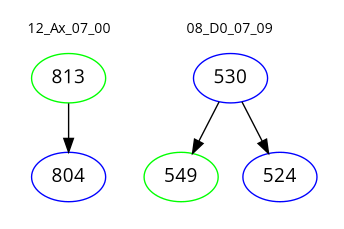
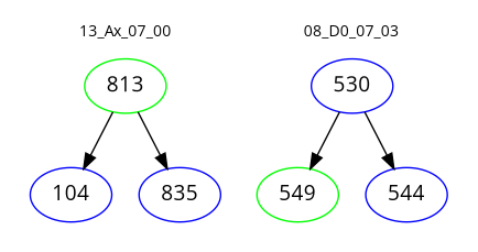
  digraph {
    fontname="Open Sans"
    node [color=blue fontname="Open Sans"]
    edge [color=black fontname="Open Sans"]
    n1 [color=green label=813]
-   n2 [label=804]
+   n2 [label=104]
+   n3 [label=835]
    n4 [label=530]
    n5 [color=green label=549]
-   n6 [label=524]
+   n6 [label=544]
    subgraph cluster_1 {
      color=white
      fontsize=10
-     label="12_Ax_07_00"
+     label="13_Ax_07_00"
      n1
      n2
+     n3
    }
    subgraph cluster_2 {
      color=white
      fontsize=10
-     label="08_D0_07_09"
+     label="08_D0_07_03"
      n4
      n5
      n6
    }
    n1 -> n2
+   n1 -> n3
    n4 -> n5
    n4 -> n6
  }
